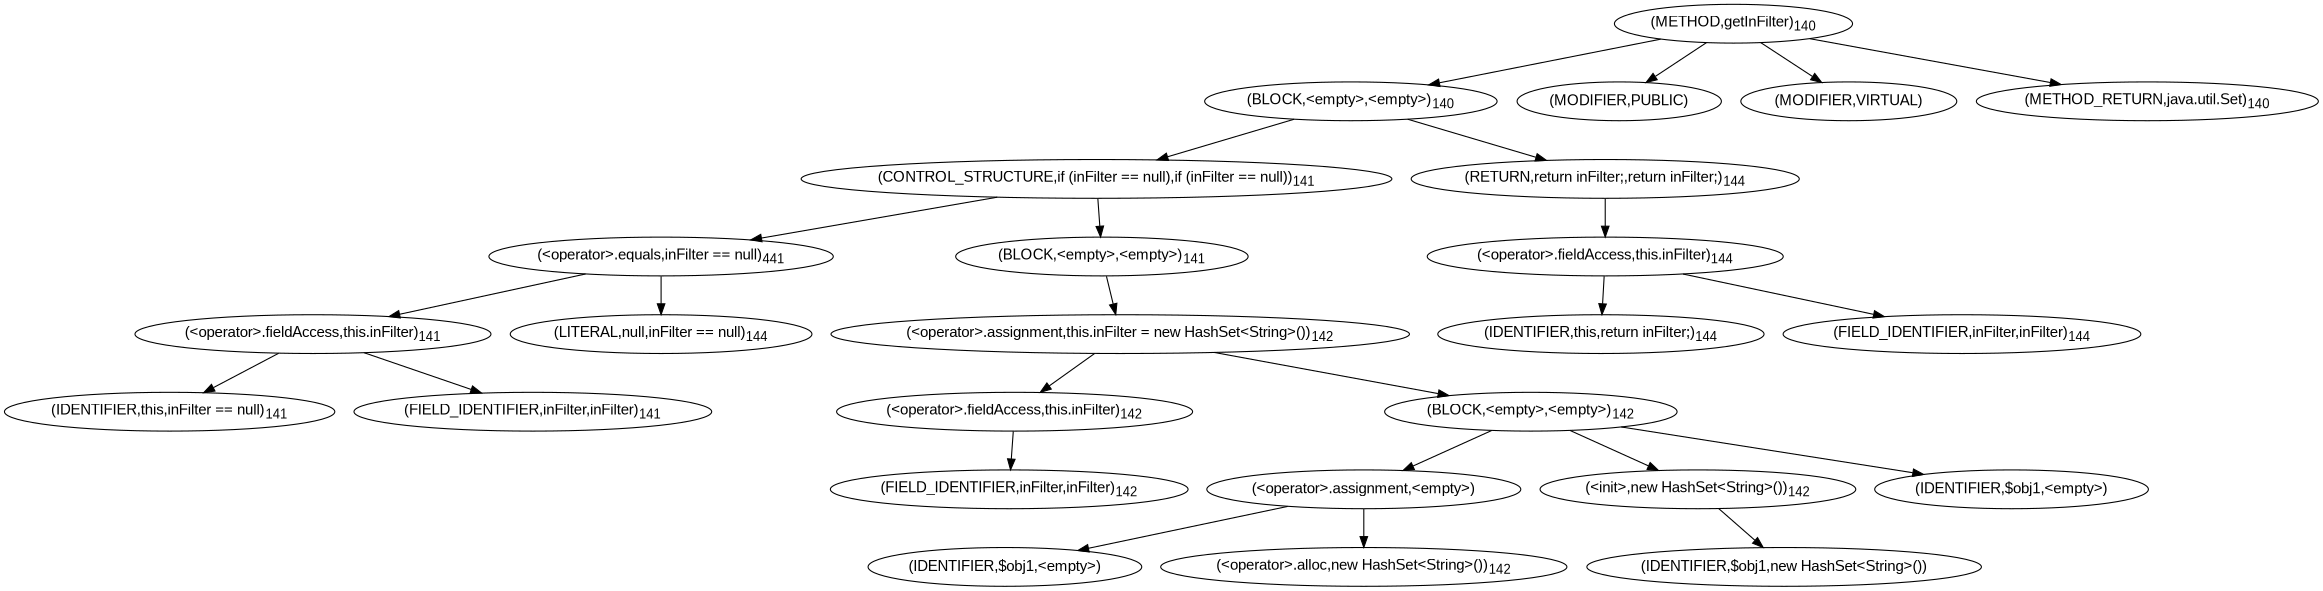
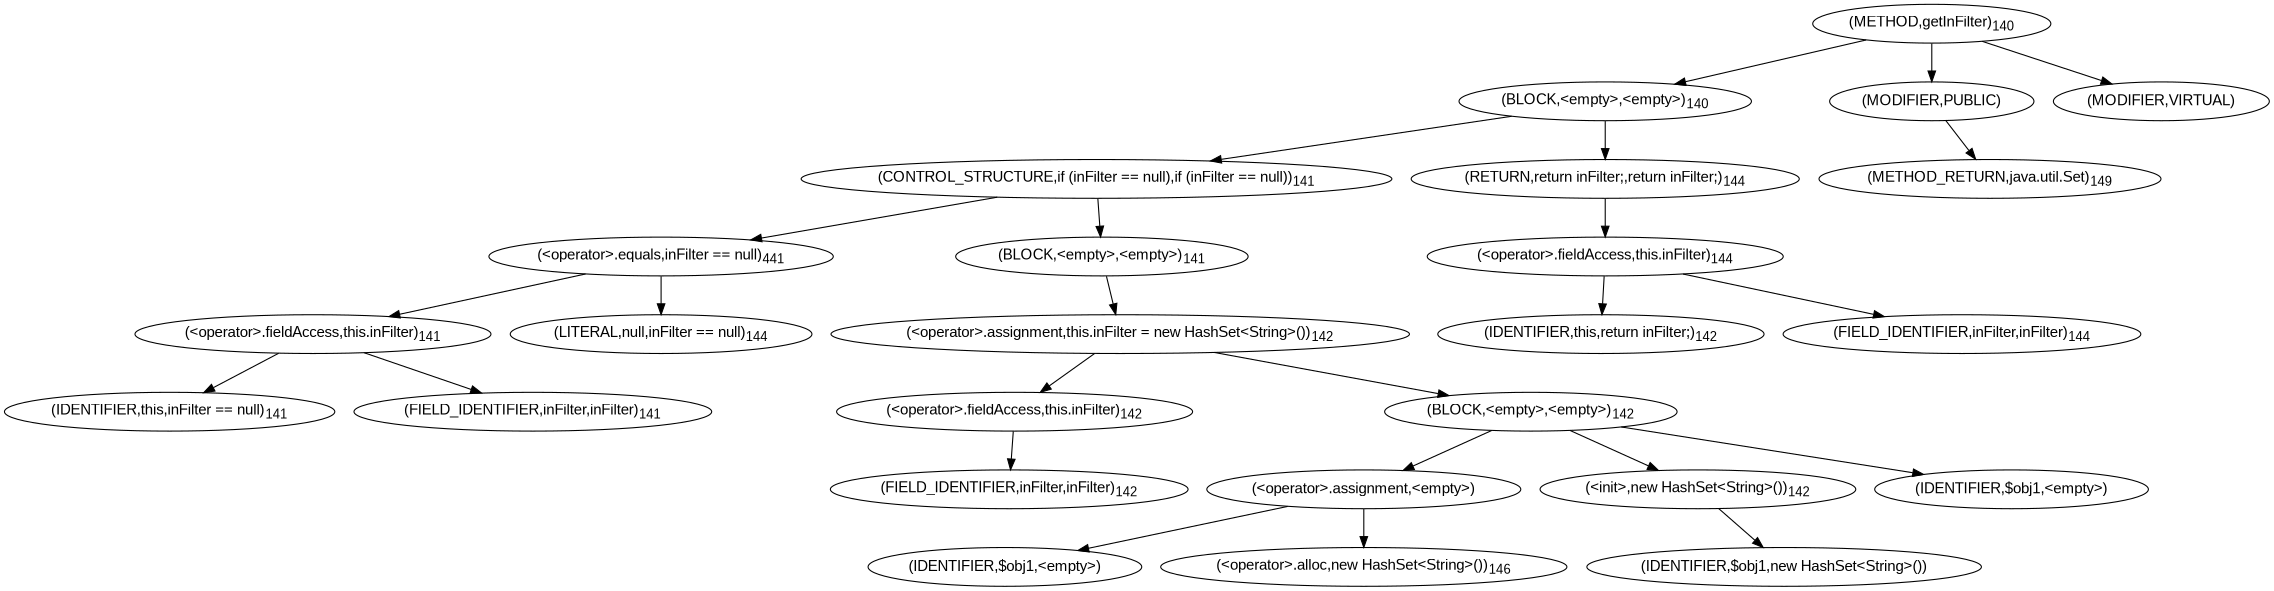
  digraph {
    fontname="Liberation Sans"
    node [fontname="Liberation Sans"]
    edge [fontname="Liberation Sans"]
    n1 [label=<(METHOD,getInFilter)<SUB>140</SUB>>]
    n2 [label=<(BLOCK,&lt;empty&gt;,&lt;empty&gt;)<SUB>140</SUB>>]
    n3 [label=<(MODIFIER,PUBLIC)>]
    n4 [label=<(MODIFIER,VIRTUAL)>]
-   n5 [label=<(METHOD_RETURN,java.util.Set)<SUB>140</SUB>>]
+   n5 [label=<(METHOD_RETURN,java.util.Set)<SUB>149</SUB>>]
    n6 [label=<(CONTROL_STRUCTURE,if (inFilter == null),if (inFilter == null))<SUB>141</SUB>>]
    n7 [label=<(RETURN,return inFilter;,return inFilter;)<SUB>144</SUB>>]
    n8 [label=<(&lt;operator&gt;.equals,inFilter == null)<SUB>441</SUB>>]
    n9 [label=<(BLOCK,&lt;empty&gt;,&lt;empty&gt;)<SUB>141</SUB>>]
    n10 [label=<(&lt;operator&gt;.fieldAccess,this.inFilter)<SUB>144</SUB>>]
    n11 [label=<(&lt;operator&gt;.fieldAccess,this.inFilter)<SUB>141</SUB>>]
    n12 [label=<(LITERAL,null,inFilter == null)<SUB>144</SUB>>]
    n13 [label=<(&lt;operator&gt;.assignment,this.inFilter = new HashSet&lt;String&gt;())<SUB>142</SUB>>]
    n14 [label=<(IDENTIFIER,this,inFilter == null)<SUB>141</SUB>>]
    n15 [label=<(FIELD_IDENTIFIER,inFilter,inFilter)<SUB>141</SUB>>]
    n16 [label=<(&lt;operator&gt;.fieldAccess,this.inFilter)<SUB>142</SUB>>]
    n17 [label=<(BLOCK,&lt;empty&gt;,&lt;empty&gt;)<SUB>142</SUB>>]
    n18 [label=<(FIELD_IDENTIFIER,inFilter,inFilter)<SUB>142</SUB>>]
    n19 [label=<(&lt;operator&gt;.assignment,&lt;empty&gt;)>]
    n20 [label=<(&lt;init&gt;,new HashSet&lt;String&gt;())<SUB>142</SUB>>]
    n21 [label=<(IDENTIFIER,$obj1,&lt;empty&gt;)>]
    n22 [label=<(IDENTIFIER,$obj1,&lt;empty&gt;)>]
-   n23 [label=<(&lt;operator&gt;.alloc,new HashSet&lt;String&gt;())<SUB>142</SUB>>]
+   n23 [label=<(&lt;operator&gt;.alloc,new HashSet&lt;String&gt;())<SUB>146</SUB>>]
    n24 [label=<(IDENTIFIER,$obj1,new HashSet&lt;String&gt;())>]
-   n25 [label=<(IDENTIFIER,this,return inFilter;)<SUB>144</SUB>>]
+   n25 [label=<(IDENTIFIER,this,return inFilter;)<SUB>142</SUB>>]
    n26 [label=<(FIELD_IDENTIFIER,inFilter,inFilter)<SUB>144</SUB>>]
    n1 -> n2
    n1 -> n3
    n1 -> n4
-   n1 -> n5
+   n3 -> n5
    n2 -> n6
    n2 -> n7
    n6 -> n8
    n6 -> n9
    n7 -> n10
    n8 -> n11
    n8 -> n12
    n9 -> n13
    n10 -> n25
    n10 -> n26
    n11 -> n14
    n11 -> n15
    n13 -> n16
    n13 -> n17
    n16 -> n18
    n17 -> n19
    n17 -> n20
    n17 -> n21
    n19 -> n22
    n19 -> n23
    n20 -> n24
  }
